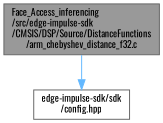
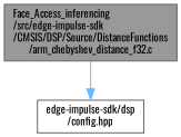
  digraph {
    fontname=Oswald
    node [fontname=Oswald fontsize=10 shape=box style=filled]
    n1 [color=gray40 fillcolor=grey60 fontcolor=black height=0.2 label="Face_Access_inferencing\l/src/edge-impulse-sdk\l/CMSIS/DSP/Source/DistanceFunctions\l/arm_chebyshev_distance_f32.c" width=0.4]
-   n2 [color=grey40 fillcolor=white height=0.2 label="edge-impulse-sdk/sdk\l/config.hpp" width=0.4]
+   n2 [color=grey40 fillcolor=white height=0.2 label="edge-impulse-sdk/dsp\l/config.hpp" width=0.4]
    n1 -> n2 [color=steelblue1 fontname=Oswald fontsize=10 labelfontname=Helvetica labelfontsize=10 style=solid]
  }
